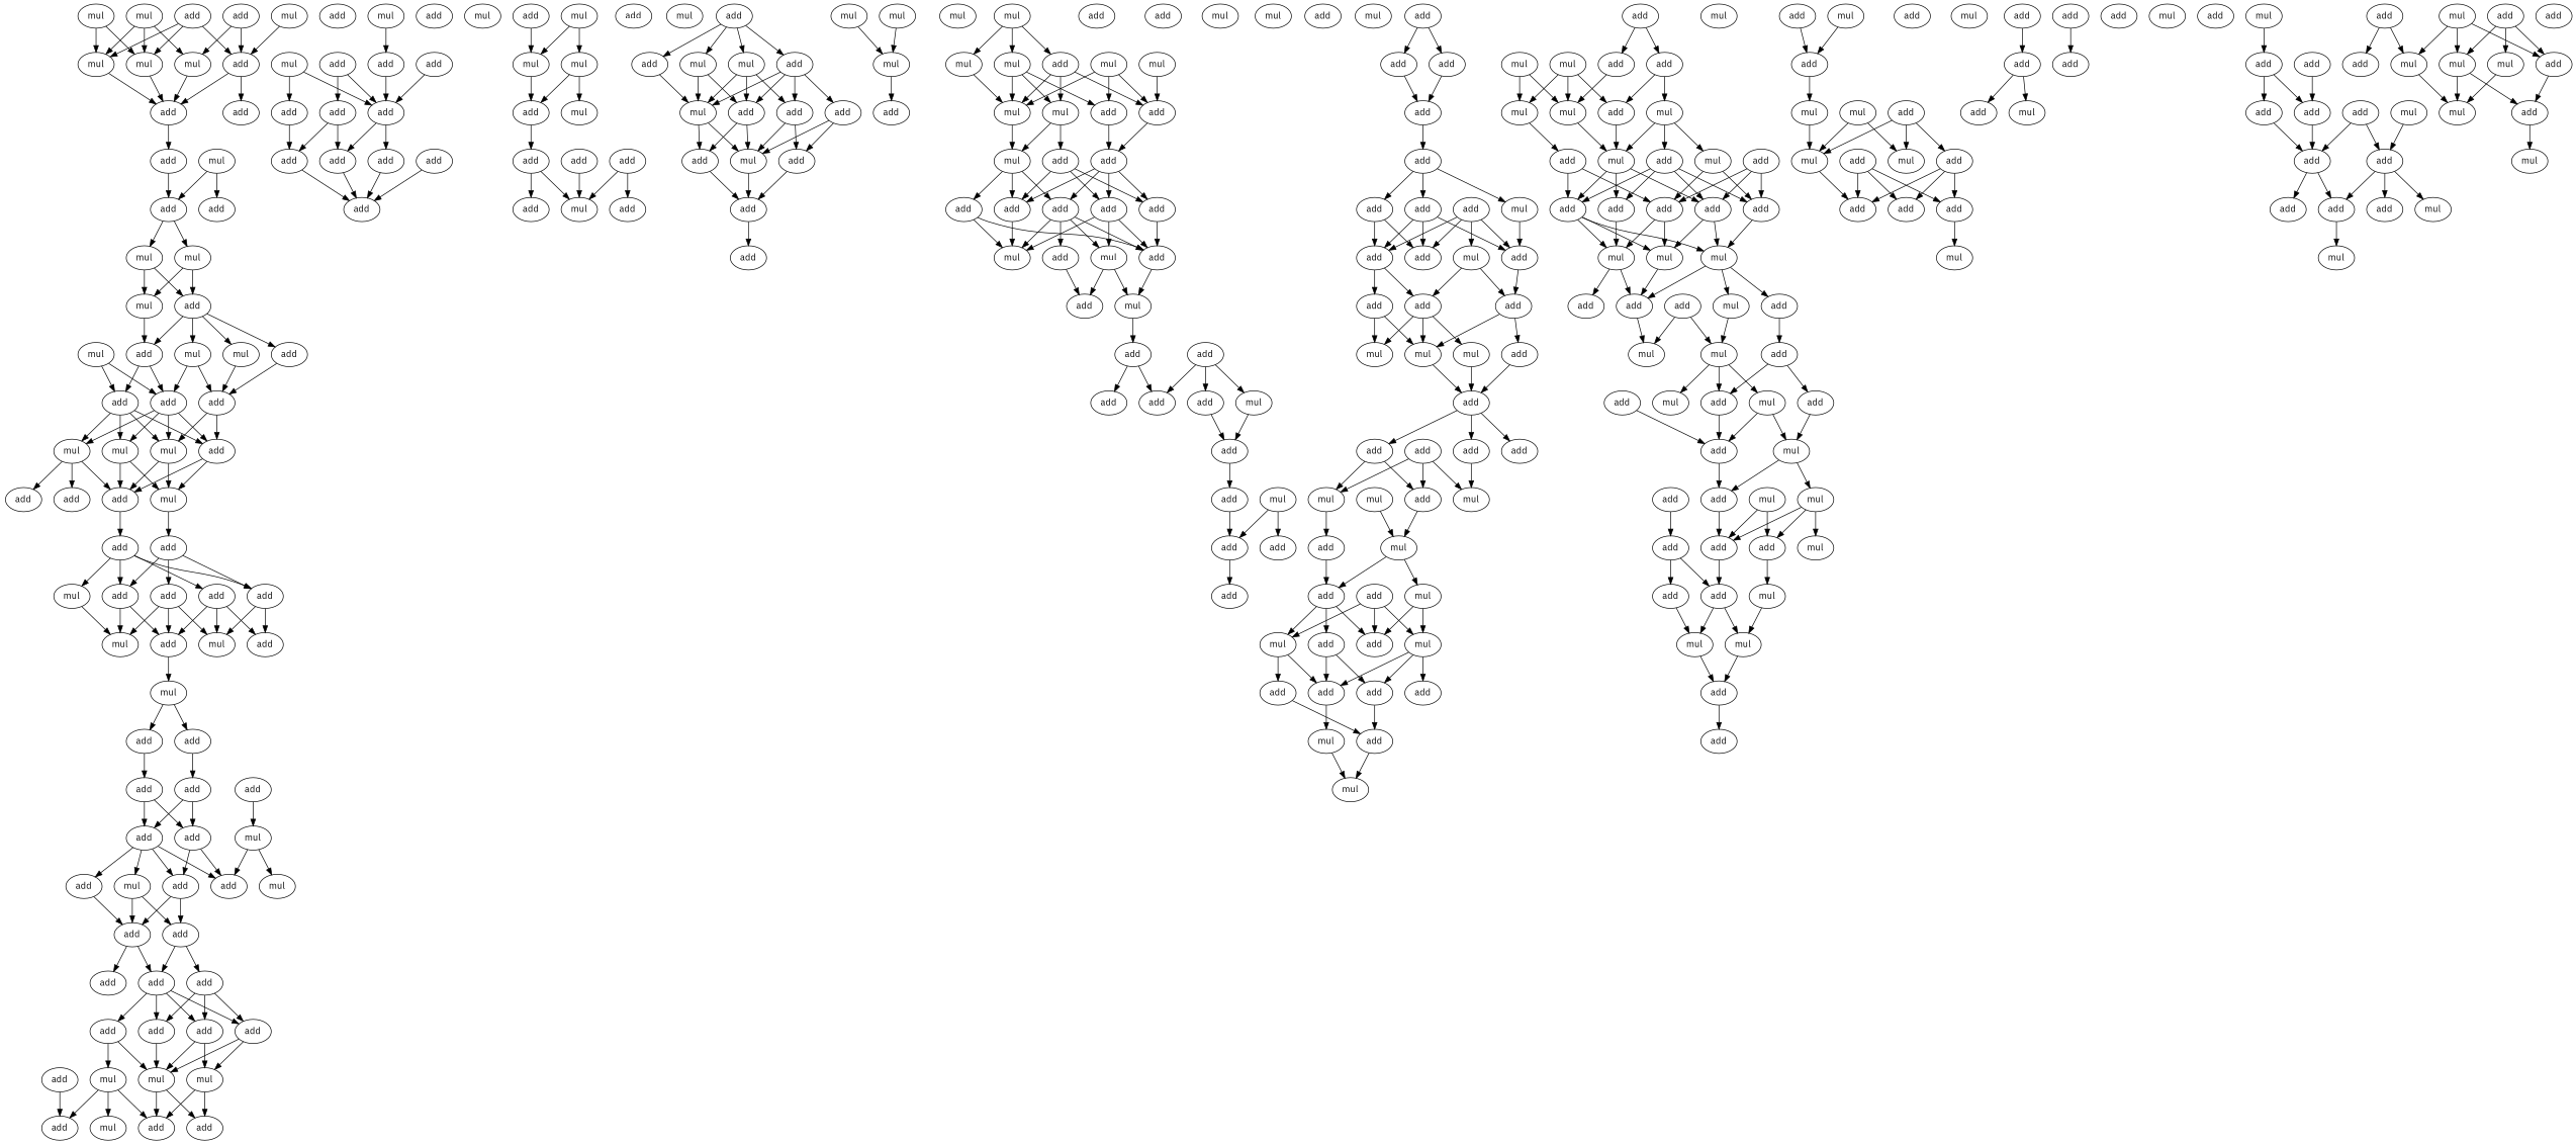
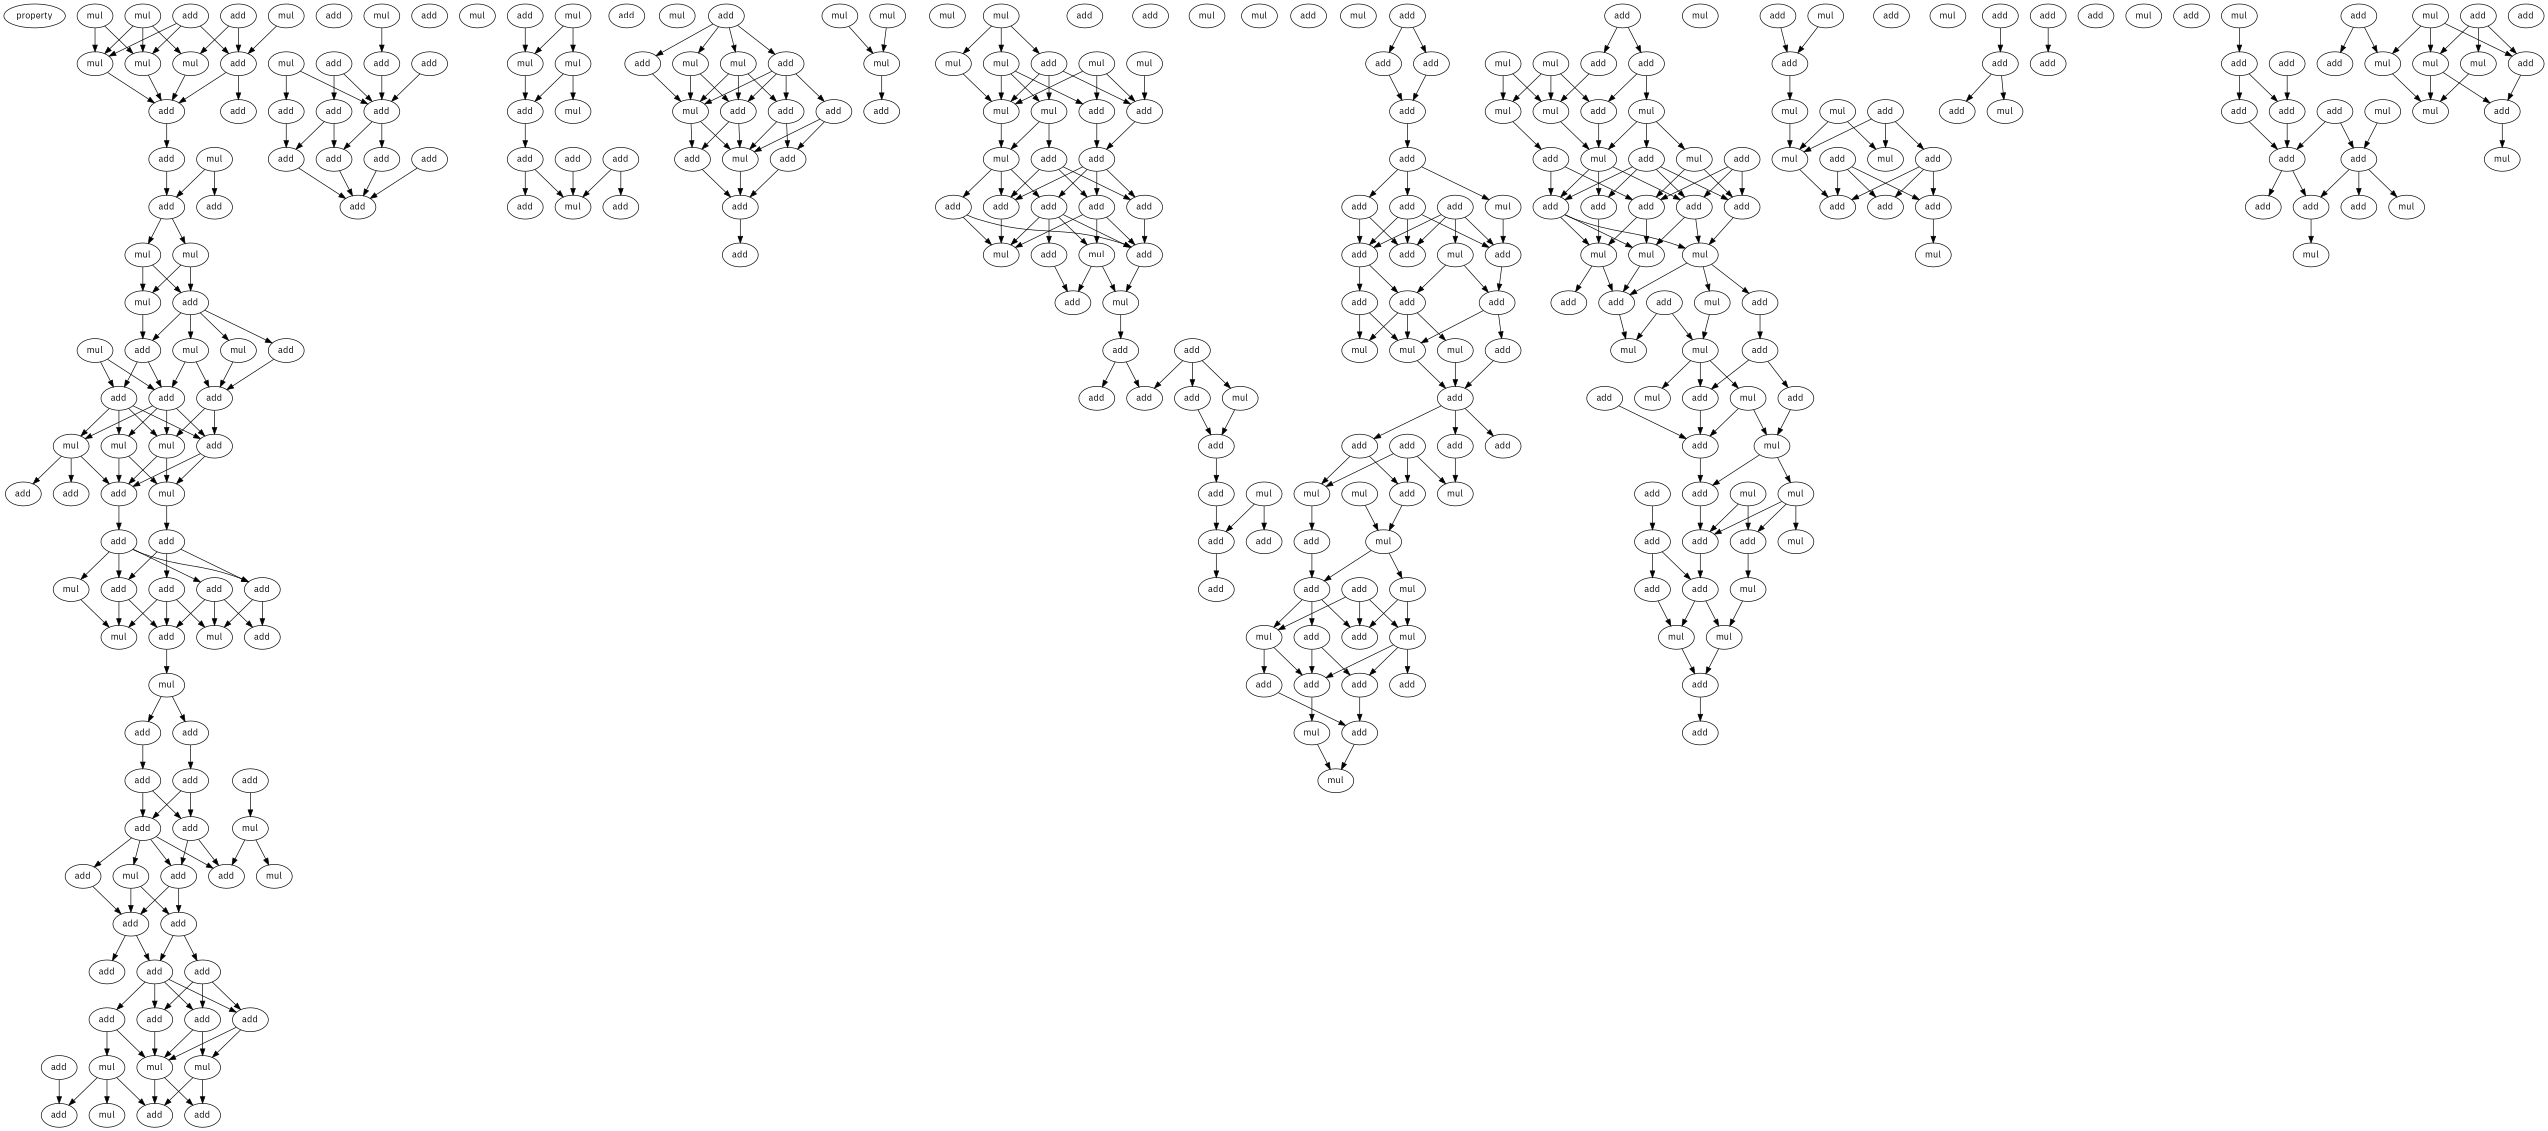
  digraph {
    fontname="IBM Plex Sans"
    node [fontcolor=black fontname="IBM Plex Sans"]
    edge [fontname="IBM Plex Sans"]
+   property [lf=1.3 mul=2]
    n2 [label=mul]
    n3 [label=mul]
    n4 [label=mul]
    n5 [label=mul]
    n6 [label=add]
    n7 [label=add]
    n8 [label=mul]
    n9 [label=mul]
    n10 [label=add]
    n11 [label=add]
    n12 [label=add]
    n13 [label=add]
    n14 [label=add]
    n15 [label=mul]
    n16 [label=add]
    n17 [label=add]
    n18 [label=mul]
    n19 [label=mul]
    n20 [label=mul]
    n21 [label=add]
    n22 [label=add]
    n23 [label=mul]
    n24 [label=add]
    n25 [label=mul]
    n26 [label=add]
    n27 [label=add]
    n28 [label=add]
    n29 [label=mul]
    n30 [label=mul]
    n31 [label=mul]
    n32 [label=mul]
    n33 [label=add]
    n34 [label=mul]
    n35 [label=add]
    n36 [label=add]
    n37 [label=add]
    n38 [label=add]
    n39 [label=add]
    n40 [label=add]
    n41 [label=add]
    n42 [label=mul]
    n43 [label=add]
    n44 [label=add]
    n45 [label=add]
    n46 [label=mul]
    n47 [label=mul]
    n48 [label=add]
    n49 [label=mul]
    n50 [label=add]
    n51 [label=add]
    n52 [label=add]
    n53 [label=add]
    n54 [label=add]
    n55 [label=add]
    n56 [label=add]
    n57 [label=mul]
    n58 [label=mul]
    n59 [label=add]
    n60 [label=add]
    n61 [label=mul]
    n62 [label=add]
    n63 [label=add]
    n64 [label=add]
    n65 [label=add]
    n66 [label=add]
    n67 [label=add]
    n68 [label=add]
    n69 [label=add]
    n70 [label=add]
    n71 [label=add]
    n72 [label=mul]
    n73 [label=mul]
    n74 [label=mul]
    n75 [label=add]
    n76 [label=mul]
    n77 [label=add]
    n78 [label=add]
    n79 [label=add]
    n80 [label=mul]
    n81 [label=add]
    n82 [label=add]
    n83 [label=add]
    n84 [label=add]
    n85 [label=mul]
    n86 [label=add]
    n87 [label=add]
    n88 [label=add]
    n89 [label=add]
    n90 [label=add]
    n91 [label=add]
    n92 [label=add]
    n93 [label=add]
    n94 [label=mul]
    n95 [label=add]
    n96 [label=mul]
    n97 [label=mul]
    n98 [label=mul]
    n99 [label=add]
    n100 [label=add]
    n101 [label=mul]
    n102 [label=add]
    n103 [label=mul]
    n104 [label=add]
    n105 [label=mul]
    n106 [label=add]
    n107 [label=add]
    n108 [label=add]
    n109 [label=add]
    n110 [label=mul]
    n111 [label=add]
    n112 [label=add]
    n113 [label=mul]
    n114 [label=mul]
    n115 [label=add]
    n116 [label=add]
    n117 [label=add]
    n118 [label=add]
    n119 [label=mul]
    n120 [label=add]
    n121 [label=add]
    n122 [label=add]
    n123 [label=mul]
    n124 [label=mul]
    n125 [label=mul]
    n126 [label=mul]
    n127 [label=add]
    n128 [label=mul]
    n129 [label=mul]
    n130 [label=add]
    n131 [label=mul]
    n132 [label=mul]
    n133 [label=mul]
    n134 [label=add]
    n135 [label=mul]
    n136 [label=add]
    n137 [label=mul]
    n138 [label=add]
    n139 [label=mul]
    n140 [label=add]
    n141 [label=add]
    n142 [label=add]
    n143 [label=add]
    n144 [label=add]
    n145 [label=add]
    n146 [label=add]
    n147 [label=mul]
    n148 [label=mul]
    n149 [label=add]
    n150 [label=add]
    n151 [label=mul]
    n152 [label=add]
    n153 [label=add]
    n154 [label=add]
    n155 [label=add]
    n156 [label=add]
    n157 [label=mul]
    n158 [label=add]
    n159 [label=add]
    n160 [label=add]
    n161 [label=add]
    n162 [label=mul]
    n163 [label=add]
    n164 [label=add]
    n165 [label=add]
    n166 [label=mul]
    n167 [label=mul]
    n168 [label=add]
    n169 [label=mul]
    n170 [label=add]
    n171 [label=add]
    n172 [label=add]
    n173 [label=add]
    n174 [label=add]
    n175 [label=add]
    n176 [label=add]
    n177 [label=mul]
    n178 [label=add]
    n179 [label=add]
    n180 [label=add]
    n181 [label=add]
    n182 [label=mul]
    n183 [label=add]
    n184 [label=add]
    n185 [label=add]
    n186 [label=mul]
    n187 [label=mul]
    n188 [label=mul]
    n189 [label=add]
    n190 [label=add]
    n191 [label=add]
    n192 [label=add]
    n193 [label=add]
    n194 [label=mul]
    n195 [label=add]
    n196 [label=add]
    n197 [label=mul]
    n198 [label=mul]
    n199 [label=mul]
    n200 [label=add]
    n201 [label=add]
    n202 [label=mul]
    n203 [label=mul]
    n204 [label=add]
    n205 [label=add]
    n206 [label=add]
    n207 [label=mul]
    n208 [label=add]
    n209 [label=add]
    n210 [label=add]
    n211 [label=add]
    n212 [label=add]
    n213 [label=mul]
    n214 [label=mul]
    n215 [label=add]
    n216 [label=add]
    n217 [label=add]
    n218 [label=mul]
    n219 [label=mul]
    n220 [label=mul]
    n221 [label=mul]
    n222 [label=add]
    n223 [label=mul]
    n224 [label=mul]
    n225 [label=mul]
    n226 [label=add]
    n227 [label=add]
    n228 [label=add]
    n229 [label=add]
    n230 [label=add]
    n231 [label=add]
    n232 [label=add]
    n233 [label=add]
    n234 [label=mul]
    n235 [label=mul]
    n236 [label=mul]
    n237 [label=add]
    n238 [label=add]
    n239 [label=mul]
    n240 [label=add]
    n241 [label=add]
    n242 [label=mul]
    n243 [label=mul]
    n244 [label=add]
    n245 [label=add]
    n246 [label=add]
    n247 [label=mul]
    n248 [label=mul]
    n249 [label=mul]
    n250 [label=add]
    n251 [label=add]
    n252 [label=add]
    n253 [label=mul]
    n254 [label=add]
    n255 [label=add]
    n256 [label=add]
    n257 [label=mul]
    n258 [label=add]
    n259 [label=mul]
    n260 [label=mul]
    n261 [label=add]
    n262 [label=add]
    n263 [label=mul]
    n264 [label=mul]
    n265 [label=add]
    n266 [label=mul]
    n267 [label=add]
    n268 [label=add]
    n269 [label=add]
    n270 [label=mul]
    n271 [label=add]
    n272 [label=mul]
    n273 [label=add]
    n274 [label=add]
    n275 [label=mul]
    n276 [label=mul]
    n277 [label=mul]
    n278 [label=add]
    n279 [label=add]
    n280 [label=add]
    n281 [label=add]
    n282 [label=mul]
    n283 [label=mul]
    n284 [label=add]
    n285 [label=add]
    n286 [label=add]
    n287 [label=mul]
    n288 [label=add]
    n289 [label=add]
    n290 [label=add]
    n291 [label=mul]
    n292 [label=add]
    n293 [label=mul]
    n294 [label=add]
    n295 [label=add]
    n296 [label=add]
    n297 [label=add]
    n298 [label=add]
    n299 [label=add]
    n300 [label=add]
    n301 [label=mul]
    n302 [label=add]
    n303 [label=add]
    n304 [label=add]
    n305 [label=mul]
    n306 [label=mul]
    n307 [label=add]
    n308 [label=add]
    n309 [label=mul]
    n310 [label=mul]
    n311 [label=mul]
    n312 [label=add]
    n313 [label=add]
    n314 [label=mul]
    n315 [label=add]
    n316 [label=mul]
    n317 [label=mul]
    n318 [label=add]
    n2 -> n3
    n2 -> n4
    n3 -> n11
    n4 -> n11
    n5 -> n6
    n6 -> n11
    n6 -> n12
    n7 -> n6
    n7 -> n8
    n8 -> n11
    n9 -> n3
    n9 -> n4
    n9 -> n8
    n10 -> n3
    n10 -> n4
    n10 -> n6
    n11 -> n13
    n13 -> n16
    n15 -> n16
    n15 -> n17
    n16 -> n18
    n16 -> n19
    n18 -> n20
    n18 -> n21
    n19 -> n20
    n19 -> n21
    n20 -> n22
    n21 -> n22
    n21 -> n23
    n21 -> n24
    n21 -> n25
    n22 -> n27
    n22 -> n28
    n23 -> n26
    n24 -> n26
    n25 -> n26
    n25 -> n27
    n26 -> n30
    n26 -> n33
    n27 -> n30
    n27 -> n31
    n27 -> n32
    n27 -> n33
    n28 -> n30
    n28 -> n31
    n28 -> n32
    n28 -> n33
    n29 -> n27
    n29 -> n28
    n30 -> n34
    n30 -> n35
    n31 -> n35
    n31 -> n36
    n31 -> n37
    n32 -> n34
    n32 -> n35
    n33 -> n34
    n33 -> n35
    n34 -> n38
    n35 -> n39
    n38 -> n40
    n38 -> n41
    n38 -> n44
    n39 -> n40
    n39 -> n41
    n39 -> n42
    n39 -> n43
    n40 -> n45
    n40 -> n46
    n41 -> n47
    n41 -> n48
    n42 -> n46
    n43 -> n45
    n43 -> n47
    n43 -> n48
    n44 -> n45
    n44 -> n46
    n44 -> n47
    n45 -> n49
    n49 -> n50
    n49 -> n51
    n50 -> n52
    n51 -> n53
    n52 -> n54
    n52 -> n55
    n53 -> n54
    n53 -> n55
    n54 -> n59
    n54 -> n60
    n55 -> n59
    n55 -> n60
    n55 -> n61
    n55 -> n62
    n56 -> n57
    n57 -> n58
    n57 -> n59
    n60 -> n63
    n60 -> n64
    n61 -> n63
    n61 -> n64
    n62 -> n63
    n63 -> n65
    n63 -> n66
    n64 -> n66
    n64 -> n67
    n66 -> n68
    n66 -> n69
    n66 -> n70
    n66 -> n71
    n67 -> n68
    n67 -> n69
    n67 -> n70
    n68 -> n72
    n69 -> n72
    n69 -> n74
    n70 -> n72
    n70 -> n74
    n71 -> n72
    n71 -> n73
    n72 -> n77
    n72 -> n78
    n73 -> n75
    n73 -> n76
    n73 -> n77
    n74 -> n77
    n74 -> n78
    n79 -> n75
    n80 -> n81
    n81 -> n84
    n82 -> n83
    n82 -> n84
    n83 -> n88
    n83 -> n89
    n84 -> n88
    n84 -> n90
    n85 -> n84
    n85 -> n86
    n86 -> n89
    n87 -> n84
    n88 -> n91
    n89 -> n91
    n90 -> n91
    n92 -> n91
    n95 -> n96
    n96 -> n100
    n97 -> n96
    n97 -> n98
    n98 -> n100
    n98 -> n101
    n100 -> n102
    n102 -> n105
    n102 -> n106
    n104 -> n105
    n107 -> n105
    n107 -> n108
    n109 -> n110
    n109 -> n111
    n109 -> n112
    n109 -> n113
    n110 -> n114
    n110 -> n115
    n111 -> n114
    n112 -> n114
    n112 -> n115
    n112 -> n116
    n112 -> n117
    n113 -> n114
    n113 -> n115
    n113 -> n116
    n114 -> n118
    n114 -> n119
    n115 -> n118
    n115 -> n119
    n116 -> n119
    n116 -> n120
    n117 -> n119
    n117 -> n120
    n118 -> n121
    n119 -> n121
    n120 -> n121
    n121 -> n122
    n123 -> n124
    n124 -> n127
    n125 -> n124
    n128 -> n129
    n128 -> n130
    n128 -> n131
    n129 -> n132
    n130 -> n132
    n130 -> n134
    n130 -> n135
    n131 -> n132
    n131 -> n135
    n131 -> n136
    n132 -> n139
    n133 -> n134
    n134 -> n138
    n135 -> n139
    n135 -> n140
    n136 -> n138
    n137 -> n132
    n137 -> n134
    n137 -> n136
    n138 -> n141
    n138 -> n142
    n138 -> n143
    n138 -> n144
    n139 -> n143
    n139 -> n144
    n139 -> n145
    n140 -> n141
    n140 -> n142
    n140 -> n143
    n141 -> n146
    n142 -> n146
    n142 -> n147
    n142 -> n148
    n143 -> n148
    n144 -> n146
    n144 -> n147
    n144 -> n148
    n144 -> n149
    n145 -> n146
    n145 -> n148
    n146 -> n151
    n147 -> n150
    n147 -> n151
    n149 -> n150
    n151 -> n152
    n152 -> n153
    n152 -> n154
    n155 -> n154
    n155 -> n156
    n155 -> n157
    n156 -> n159
    n157 -> n159
    n159 -> n160
    n160 -> n161
    n161 -> n164
    n162 -> n161
    n162 -> n163
    n170 -> n171
    n170 -> n172
    n171 -> n173
    n172 -> n173
    n173 -> n174
    n174 -> n175
    n174 -> n176
    n174 -> n177
    n175 -> n178
    n175 -> n179
    n176 -> n178
    n176 -> n179
    n176 -> n180
    n177 -> n180
    n178 -> n183
    n178 -> n185
    n180 -> n184
    n181 -> n178
    n181 -> n179
    n181 -> n180
    n181 -> n182
    n182 -> n183
    n182 -> n184
    n183 -> n186
    n183 -> n187
    n183 -> n188
    n184 -> n187
    n184 -> n189
    n185 -> n186
    n185 -> n187
    n187 -> n190
    n188 -> n190
    n189 -> n190
    n190 -> n191
    n190 -> n192
    n190 -> n193
    n191 -> n194
    n191 -> n195
    n193 -> n197
    n194 -> n200
    n195 -> n199
    n196 -> n194
    n196 -> n195
    n196 -> n197
    n198 -> n199
    n199 -> n201
    n199 -> n202
    n200 -> n201
    n201 -> n203
    n201 -> n204
    n201 -> n205
    n202 -> n204
    n202 -> n207
    n203 -> n208
    n203 -> n209
    n205 -> n209
    n205 -> n210
    n206 -> n203
    n206 -> n204
    n206 -> n207
    n207 -> n209
    n207 -> n210
    n207 -> n211
    n208 -> n212
    n209 -> n213
    n210 -> n212
    n212 -> n214
    n213 -> n214
    n215 -> n216
    n215 -> n217
    n216 -> n221
    n216 -> n222
    n217 -> n220
    n218 -> n219
    n218 -> n220
    n219 -> n227
    n220 -> n224
    n221 -> n224
    n221 -> n225
    n221 -> n226
    n222 -> n224
    n223 -> n219
    n223 -> n220
    n223 -> n222
    n224 -> n228
    n224 -> n229
    n224 -> n230
    n225 -> n231
    n225 -> n232
    n226 -> n228
    n226 -> n229
    n226 -> n230
    n226 -> n231
    n227 -> n229
    n227 -> n232
    n228 -> n234
    n228 -> n235
    n229 -> n234
    n229 -> n235
    n229 -> n236
    n230 -> n236
    n231 -> n234
    n232 -> n235
    n232 -> n236
    n233 -> n228
    n233 -> n231
    n233 -> n232
    n234 -> n238
    n234 -> n239
    n234 -> n240
    n235 -> n238
    n236 -> n237
    n236 -> n238
    n238 -> n242
    n239 -> n243
    n240 -> n244
    n241 -> n242
    n241 -> n243
    n243 -> n246
    n243 -> n247
    n243 -> n248
    n244 -> n245
    n244 -> n246
    n245 -> n249
    n246 -> n251
    n247 -> n249
    n247 -> n251
    n249 -> n252
    n249 -> n253
    n250 -> n251
    n251 -> n252
    n252 -> n256
    n253 -> n256
    n253 -> n258
    n253 -> n259
    n254 -> n255
    n255 -> n261
    n255 -> n262
    n256 -> n261
    n257 -> n256
    n257 -> n258
    n258 -> n260
    n260 -> n263
    n261 -> n263
    n261 -> n264
    n262 -> n264
    n263 -> n265
    n264 -> n265
    n265 -> n267
    n268 -> n269
    n269 -> n272
    n270 -> n269
    n272 -> n275
    n273 -> n274
    n273 -> n275
    n273 -> n276
    n274 -> n278
    n274 -> n279
    n274 -> n280
    n275 -> n278
    n277 -> n275
    n277 -> n276
    n279 -> n283
    n281 -> n278
    n281 -> n279
    n281 -> n280
    n284 -> n285
    n285 -> n286
    n285 -> n287
    n288 -> n289
    n293 -> n294
    n294 -> n295
    n294 -> n296
    n295 -> n299
    n296 -> n299
    n297 -> n296
    n298 -> n299
    n298 -> n300
    n299 -> n302
    n299 -> n303
    n300 -> n302
    n300 -> n304
    n300 -> n305
    n301 -> n300
    n302 -> n306
    n307 -> n308
    n307 -> n309
    n309 -> n316
    n310 -> n309
    n310 -> n311
    n310 -> n312
    n311 -> n315
    n311 -> n316
    n312 -> n315
    n313 -> n311
    n313 -> n312
    n313 -> n314
    n314 -> n316
    n315 -> n317
  }
